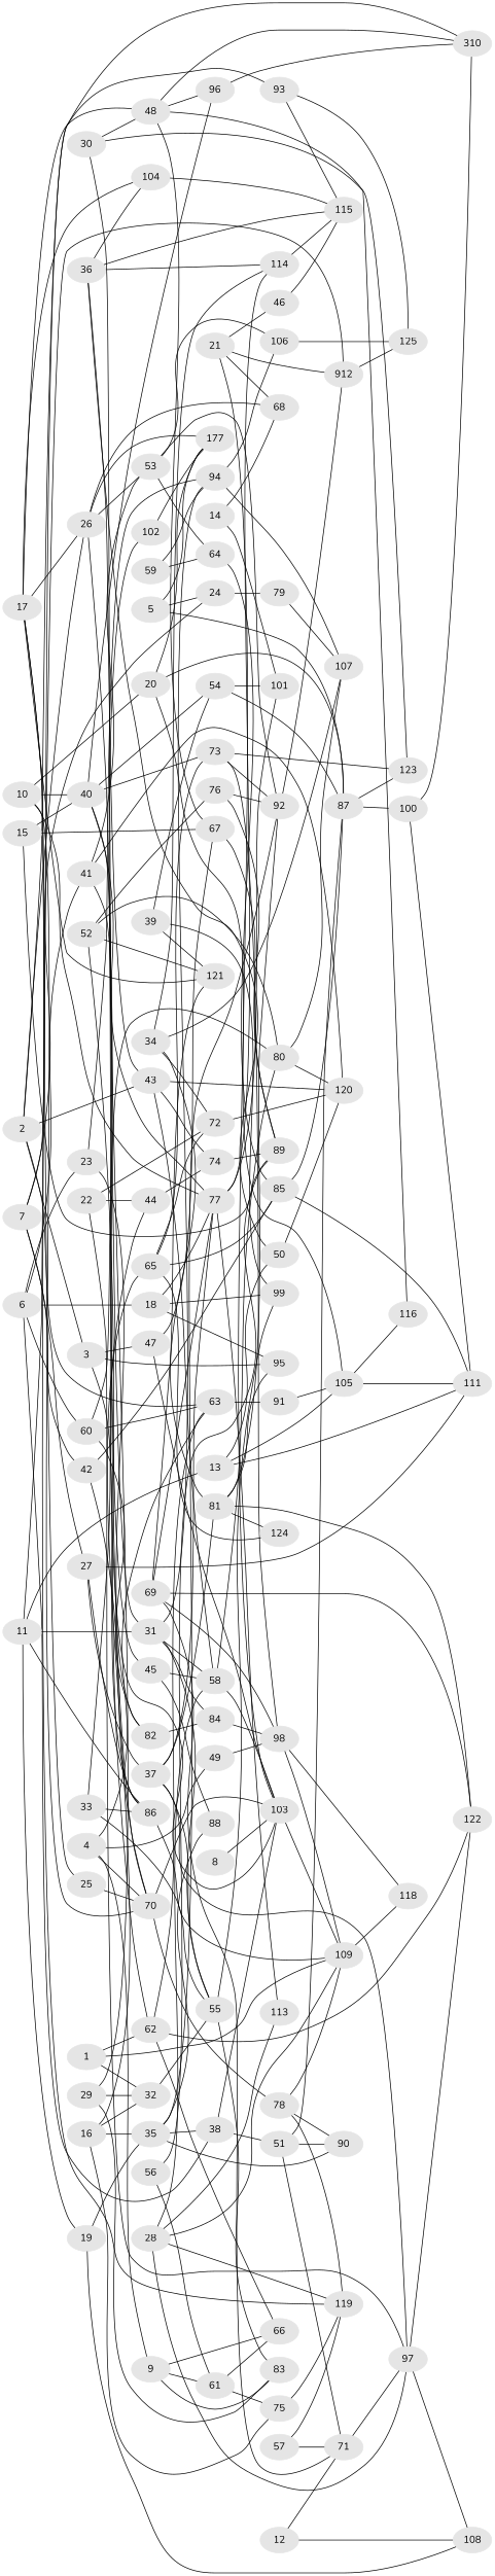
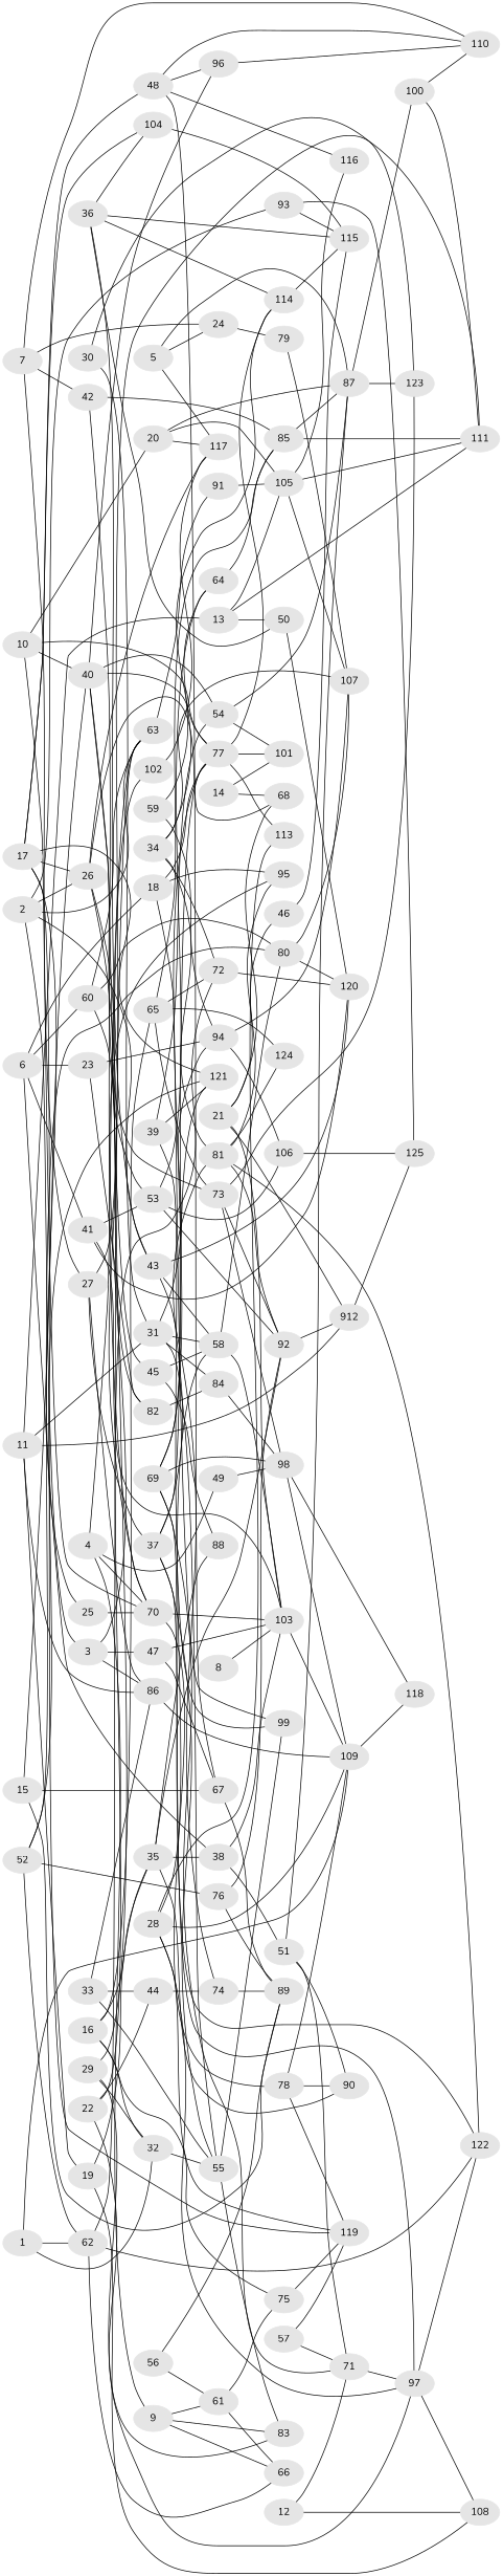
  graph {
    fontname=Nunito
    rankdir=LR
    node [color=gray90 fontname=Nunito style=filled]
    edge [fontname=Nunito]
    1
    32
    62
    109
    55
    63
    66
    122
    118
    2
    3
    26
    43
    93
    47
    86
    95
    70
-   117 [label=177]
+   117
    68
    53
    58
    120
    74
    91
    115
    125
    103
    67
    4
    9
    49
    61
    83
    98
    78
    5
    24
    87
    79
    123
    100
    6
    18
    23
    38
    41
    60
    77
    99
    82
    94
    51
    80
    7
    27
    42
-   110 [label=310]
+   110
    111
    37
    85
    8
    75
    10
    20
    40
    105
    54
    45
    73
    96
    101
    113
    114
    11
    13
    19
    31
    n79 [label=912]
    50
    108
    35
    84
    12
    71
    97
    107
    116
    14
    15
    89
    16
    65
    88
    90
    92
    72
    124
    119
    17
    25
    48
    104
    121
    21
    46
    22
    44
    106
    64
    81
    28
    29
    102
    30
    33
    34
    36
    39
    52
    76
    56
    57
    59
    69
    1 -- 32
    1 -- 62
    1 -- 109
    32 -- 55
    62 -- 63
    62 -- 66
    62 -- 122
    109 -- 118
    55 -- 83
    55 -- 99
    63 -- 91
    2 -- 63
    2 -- 3
    2 -- 26
    2 -- 43
    2 -- 93
    3 -- 47
    3 -- 86
    3 -- 95
    26 -- 70
    26 -- 117
    26 -- 68
    26 -- 53
    43 -- 58
    43 -- 120
    43 -- 74
    93 -- 115
    93 -- 125
    47 -- 103
    47 -- 67
    86 -- 109
    70 -- 103
    70 -- 78
    53 -- 92
    53 -- 106
    53 -- 64
    58 -- 103
    58 -- 80
    74 -- 89
    91 -- 105
    103 -- 109
    67 -- 89
    4 -- 63
    4 -- 70
    4 -- 9
    4 -- 49
    9 -- 66
    9 -- 61
    9 -- 83
    49 -- 98
    61 -- 66
    61 -- 75
    98 -- 109
    98 -- 118
    78 -- 109
    78 -- 90
    78 -- 119
    5 -- 117
    5 -- 24
    5 -- 87
    24 -- 79
    87 -- 123
    87 -- 100
    79 -- 107
    100 -- 110
    100 -- 111
    6 -- 18
    6 -- 23
    6 -- 38
    6 -- 41
    6 -- 60
    18 -- 95
    18 -- 77
    18 -- 99
    23 -- 82
    23 -- 94
    38 -- 103
    38 -- 51
    41 -- 53
    41 -- 120
    41 -- 103
    60 -- 63
    60 -- 82
    60 -- 80
    77 -- 101
    77 -- 113
    77 -- 114
    82 -- 84
    94 -- 107
    94 -- 106
    51 -- 87
    51 -- 71
    51 -- 90
    80 -- 120
    80 -- 107
    7 -- 24
    7 -- 27
    7 -- 42
    7 -- 110
    27 -- 86
    27 -- 111
    27 -- 37
    42 -- 70
    42 -- 85
    37 -- 55
    37 -- 77
    37 -- 97
    37 -- 81
    85 -- 87
    85 -- 111
    8 -- 103
    75 -- 119
    10 -- 70
    10 -- 77
    10 -- 20
    10 -- 40
    20 -- 117
    20 -- 87
    20 -- 105
    40 -- 77
    40 -- 54
    40 -- 45
    40 -- 73
    40 -- 96
    105 -- 111
+   105 -- 107
    105 -- 116
    54 -- 87
    54 -- 101
    45 -- 58
    45 -- 88
    73 -- 98
    73 -- 123
    73 -- 92
    96 -- 110
    114 -- 115
    11 -- 86
    11 -- 13
    11 -- 19
    11 -- 31
    11 -- n79
    13 -- 111
    13 -- 105
    13 -- 50
    19 -- 108
    19 -- 35
    31 -- 55
    31 -- 58
    31 -- 94
    31 -- 84
    n79 -- 125
    50 -- 120
    35 -- 38
    35 -- 88
    35 -- 90
    35 -- 92
    84 -- 98
    12 -- 108
    12 -- 71
    71 -- 97
    97 -- 122
    97 -- 108
    14 -- 68
    14 -- 101
    15 -- 67
    15 -- 40
    15 -- 89
    16 -- 32
    16 -- 75
    16 -- 35
    16 -- 65
    65 -- 85
    65 -- 73
    65 -- 72
    65 -- 124
    92 -- n79
    72 -- 120
    17 -- 26
    17 -- 119
    17 -- 25
    17 -- 48
    17 -- 104
    17 -- 121
    25 -- 70
    48 -- 67
    48 -- 110
    48 -- 96
    48 -- 116
    104 -- 115
    21 -- 68
    21 -- 103
    21 -- n79
    21 -- 46
    46 -- 115
    22 -- 97
    22 -- 72
    22 -- 44
    44 -- 74
    106 -- 125
    64 -- 85
    81 -- 122
    81 -- 95
    81 -- 92
    81 -- 124
    28 -- 109
    28 -- 58
    28 -- 113
    28 -- 97
    28 -- 119
    29 -- 32
    29 -- 83
    29 -- 102
    102 -- 117
    30 -- 123
    30 -- 31
-   30 -- 48
    33 -- 55
    33 -- 86
    33 -- 44
    34 -- 114
    34 -- 107
    34 -- 72
    34 -- 81
    36 -- 43
    36 -- 115
    36 -- 114
    36 -- 50
    36 -- 104
    39 -- 99
    39 -- 54
    39 -- 121
    52 -- 62
    52 -- 80
    52 -- 121
    52 -- 76
    76 -- 89
    76 -- 92
    56 -- 61
    56 -- 89
    57 -- 71
    57 -- 119
    59 -- 94
    59 -- 64
    69 -- 122
    69 -- 98
    69 -- 77
    69 -- 71
    69 -- 121
  }
